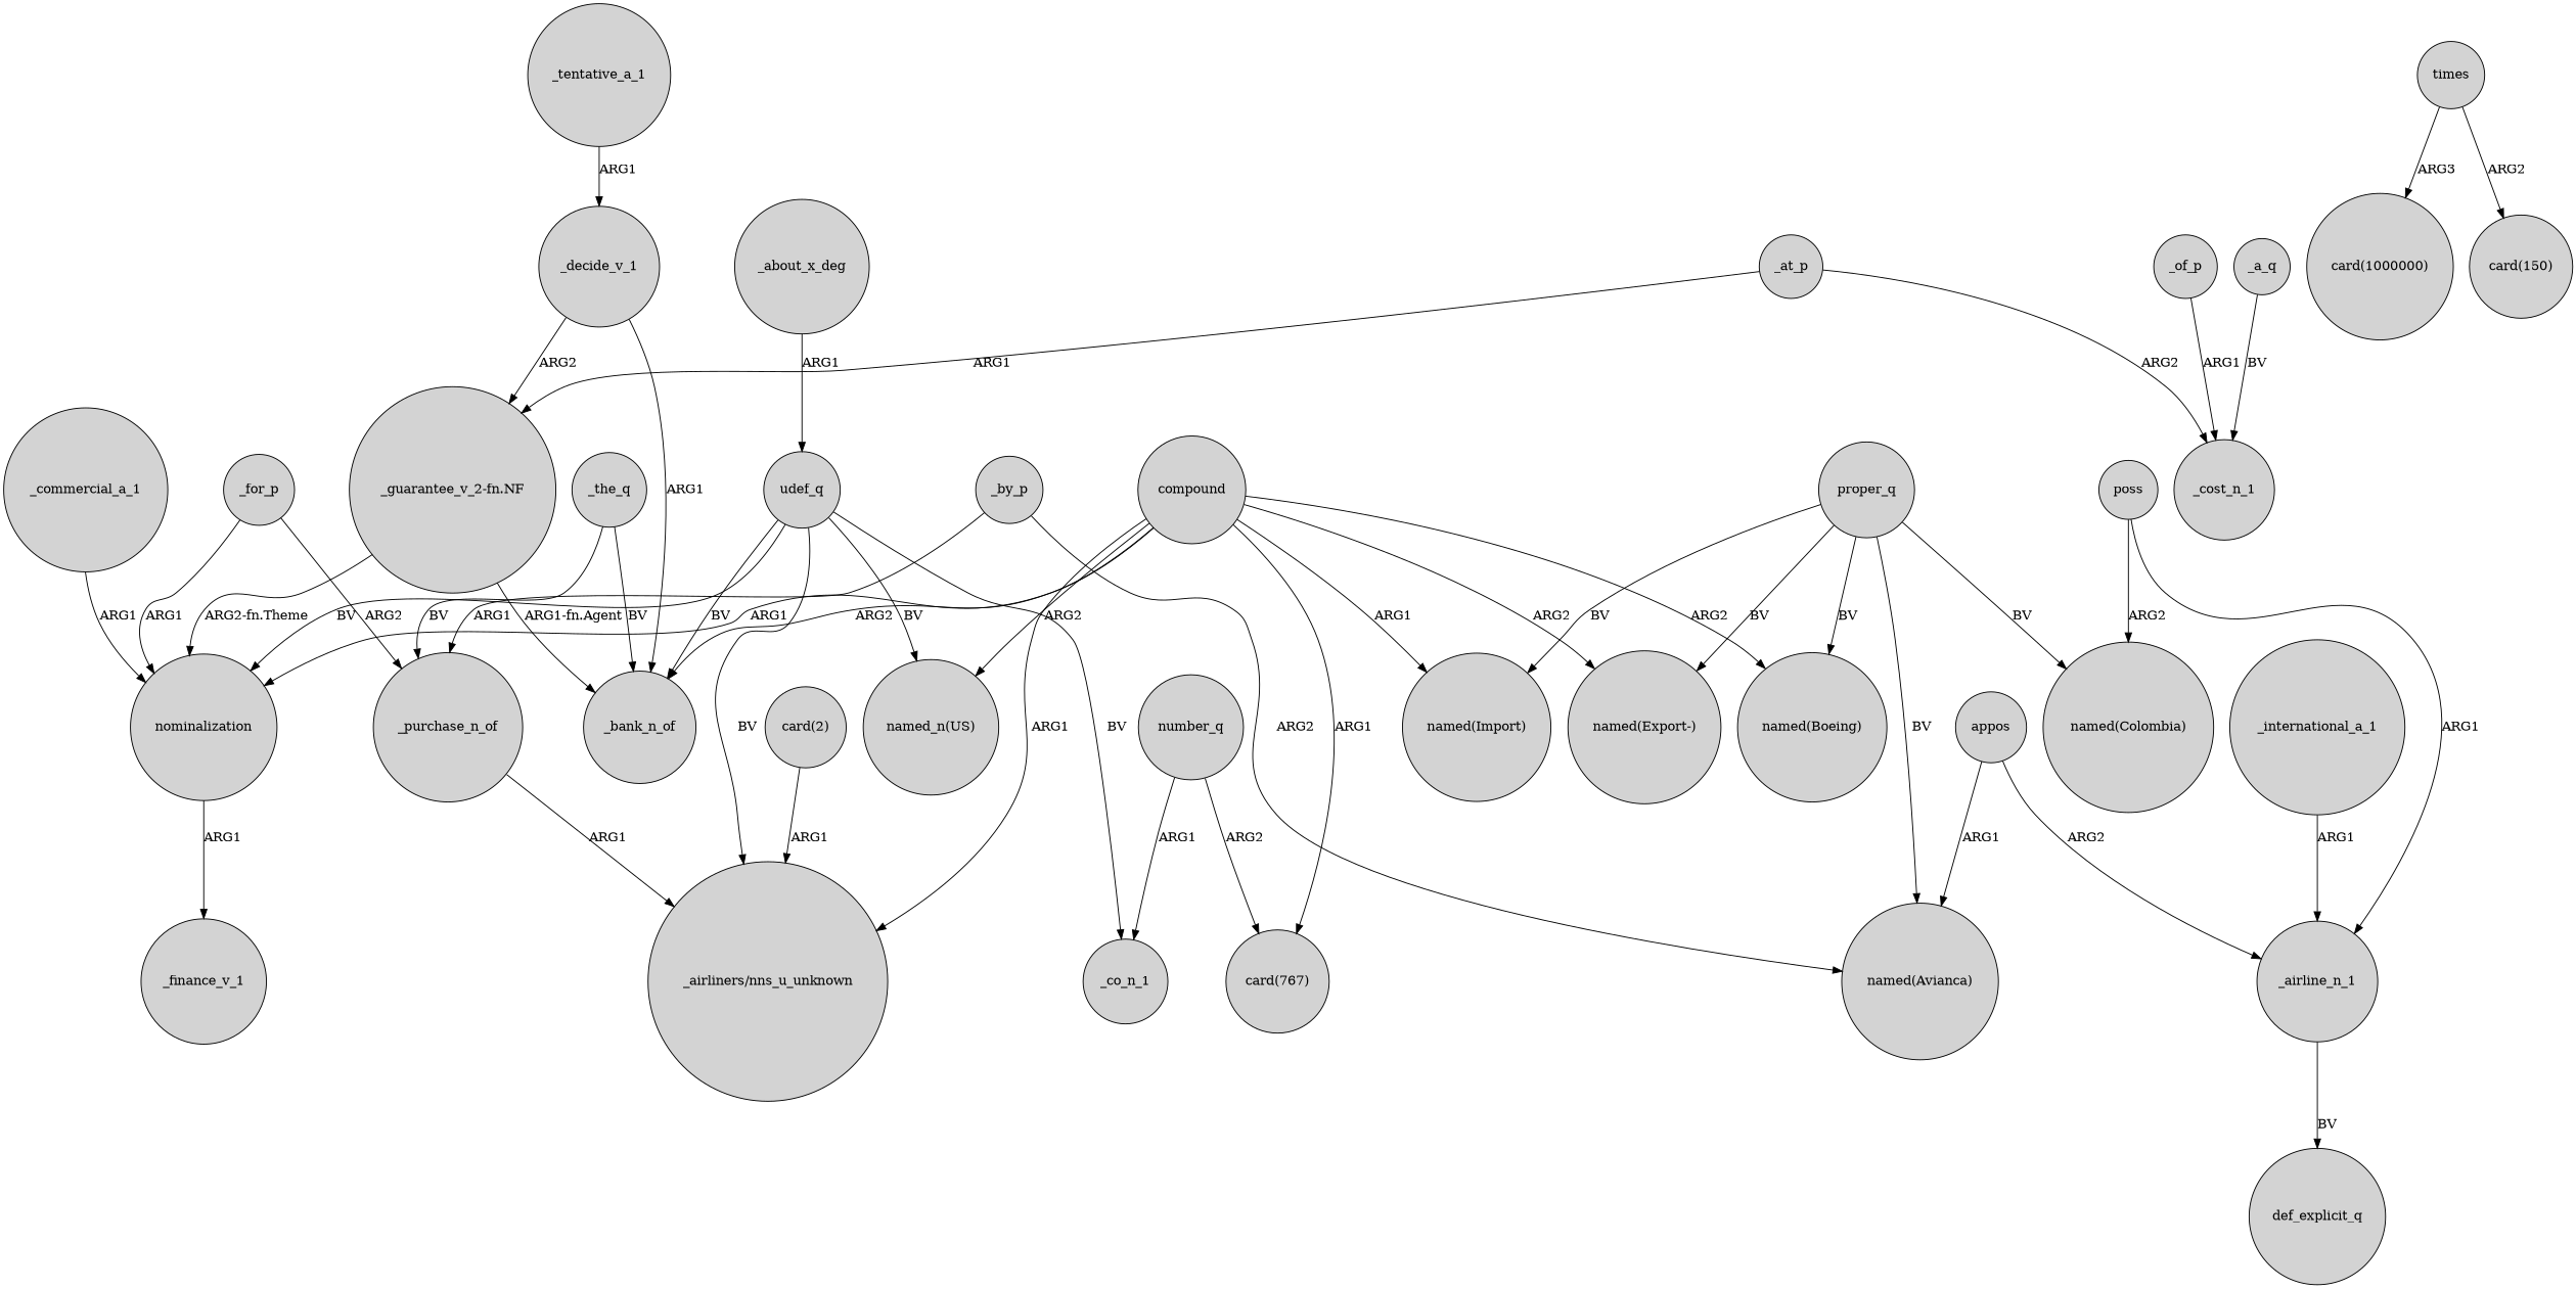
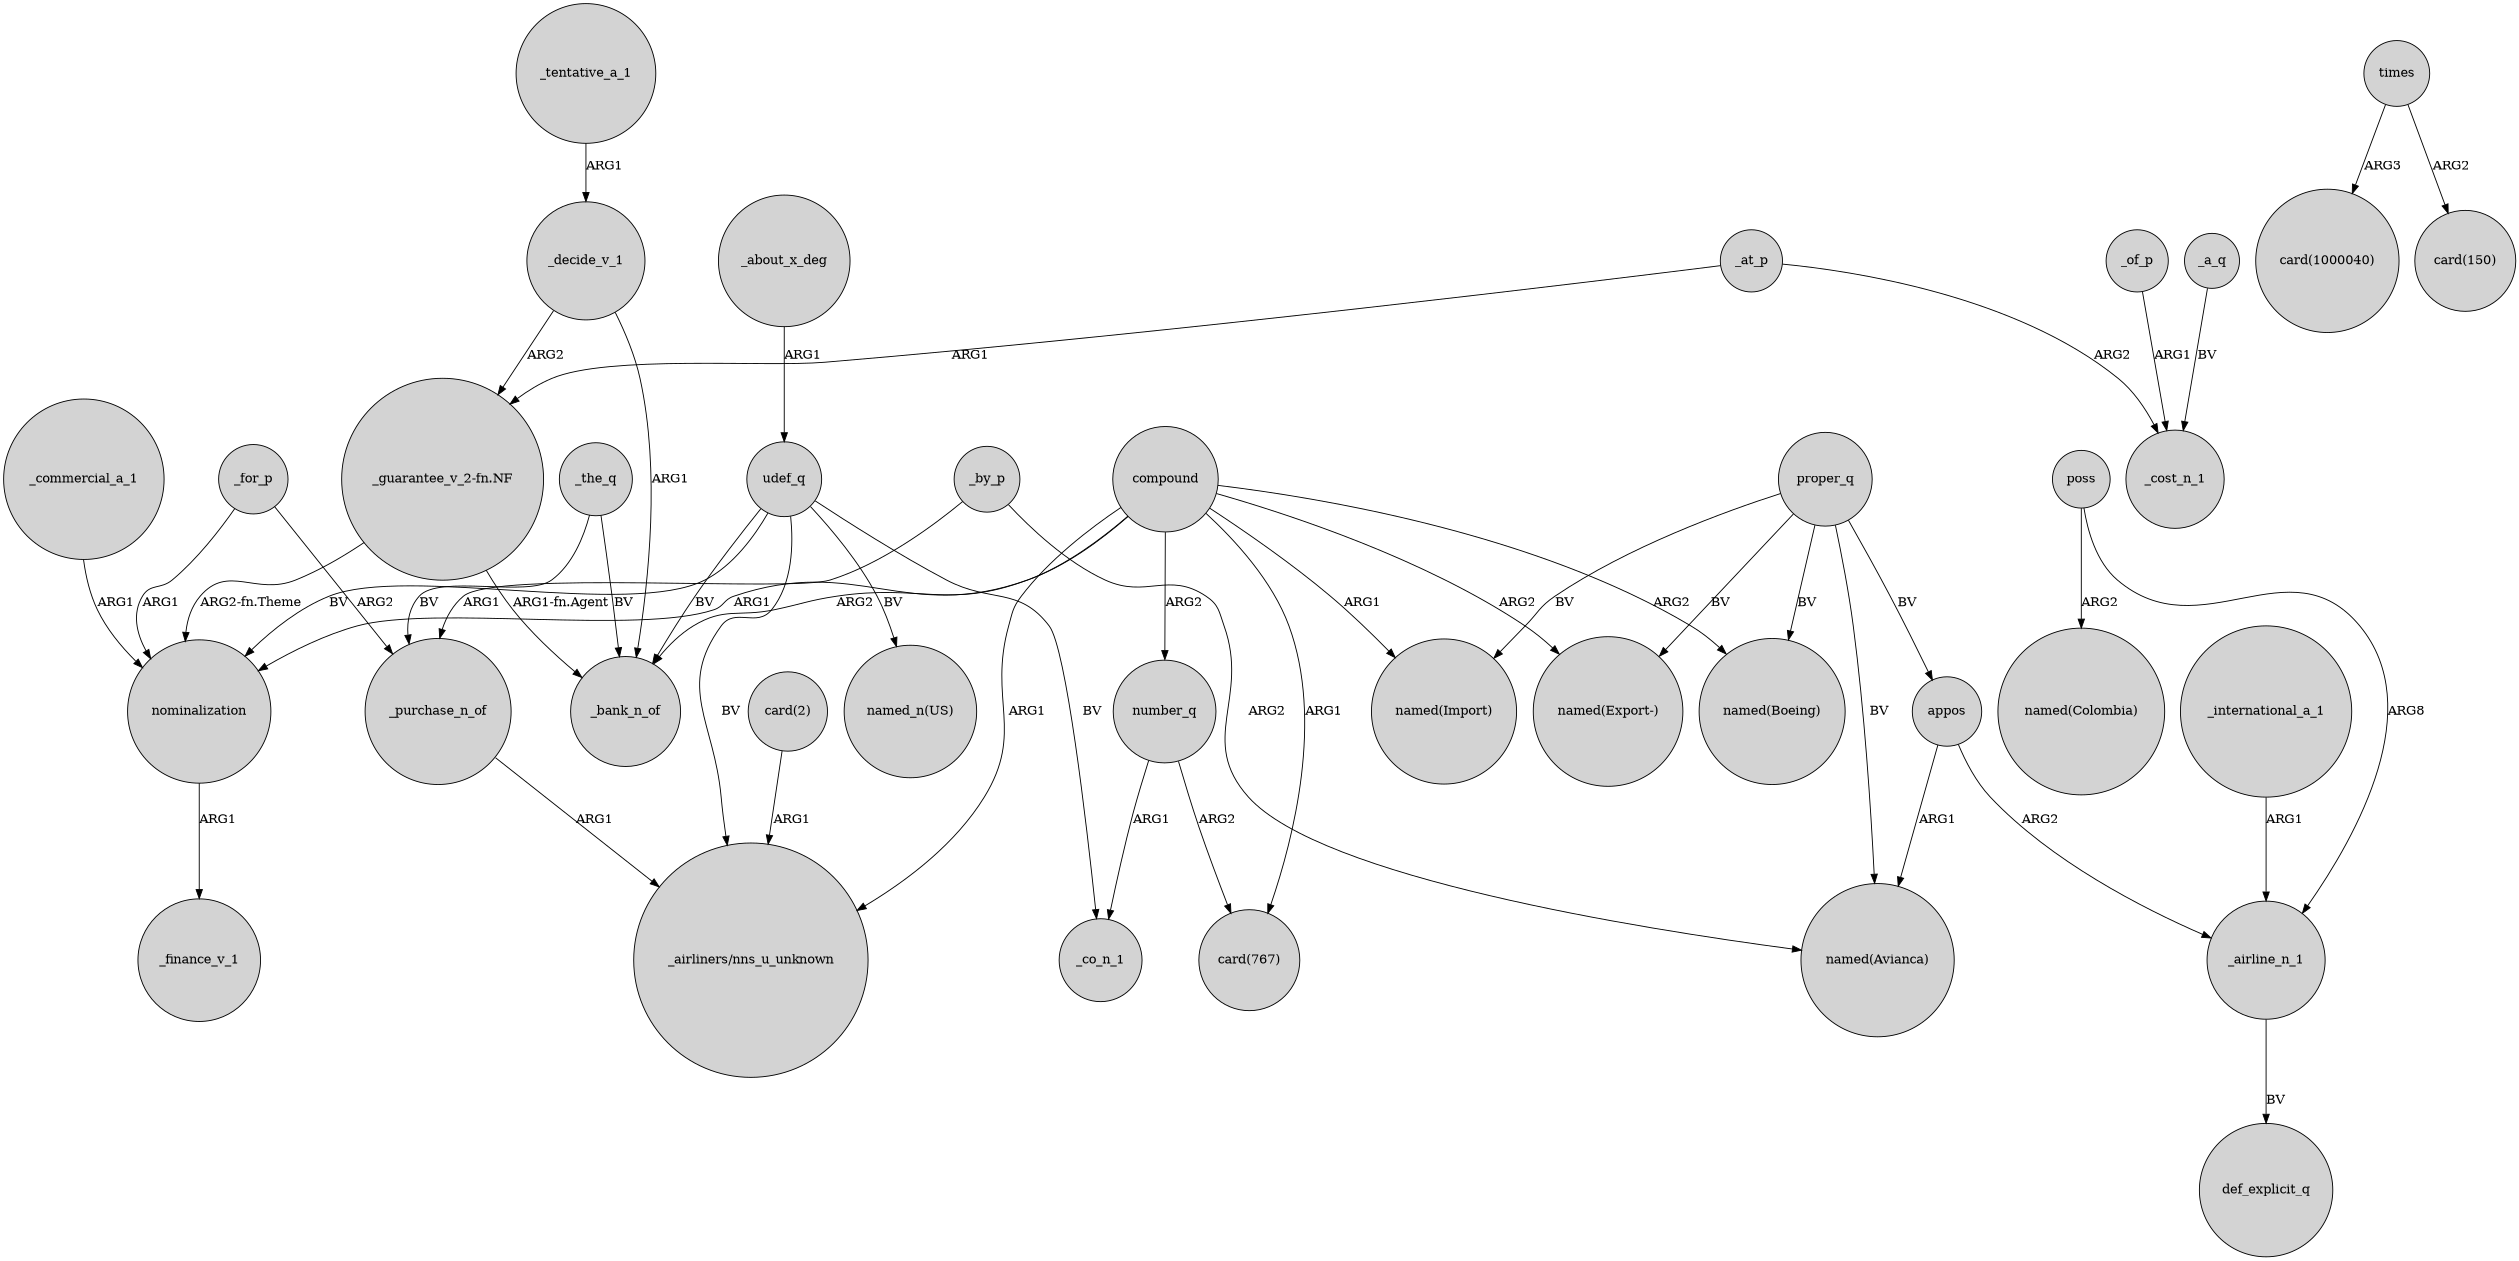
  digraph {
    node [shape=circle style=filled]
    n1 [label="_guarantee_v_2-fn.NF"]
    nominalization
    _bank_n_of
    _finance_v_1
    _airline_n_1
    def_explicit_q
    compound
    "_airliners/nns_u_unknown"
    "named(Export-)"
    "named_n(US)"
    "named(Import)"
    "card(767)"
    "named(Boeing)"
    proper_q
    "named(Avianca)"
    "named(Colombia)"
    udef_q
    _co_n_1
    _tentative_a_1
    _decide_v_1
    _commercial_a_1
    number_q
    _about_x_deg
    times
-   "card(1000000)"
+   "card(1000000)" [label="card(1000040)"]
    "card(150)"
    _for_p
    _purchase_n_of
    _of_p
    _cost_n_1
    _the_q
    poss
    _international_a_1
    "card(2)"
    _at_p
    appos
    _by_p
    _a_q
    n1 -> nominalization [label="ARG2-fn.Theme"]
    n1 -> _bank_n_of [label="ARG1-fn.Agent"]
    nominalization -> _finance_v_1 [label=ARG1]
    _airline_n_1 -> def_explicit_q [label=BV]
    compound -> nominalization [label=ARG1]
    compound -> _bank_n_of [label=ARG2]
    compound -> "_airliners/nns_u_unknown" [label=ARG1]
    compound -> "named(Export-)" [label=ARG2]
-   compound -> "named_n(US)" [label=ARG2]
+   compound -> number_q [label=ARG2]
    compound -> "named(Import)" [label=ARG1]
    compound -> "card(767)" [label=ARG1]
    compound -> "named(Boeing)" [label=ARG2]
    proper_q -> "named(Export-)" [label=BV]
    proper_q -> "named(Import)" [label=BV]
    proper_q -> "named(Boeing)" [label=BV]
    proper_q -> "named(Avianca)" [label=BV]
-   proper_q -> "named(Colombia)" [label=BV]
+   proper_q -> appos [label=BV]
    udef_q -> nominalization [label=BV]
    udef_q -> _bank_n_of [label=BV]
    udef_q -> "_airliners/nns_u_unknown" [label=BV]
    udef_q -> "named_n(US)" [label=BV]
    udef_q -> _co_n_1 [label=BV]
    _tentative_a_1 -> _decide_v_1 [label=ARG1]
    _decide_v_1 -> n1 [label=ARG2]
    _decide_v_1 -> _bank_n_of [label=ARG1]
    _commercial_a_1 -> nominalization [label=ARG1]
    number_q -> "card(767)" [label=ARG2]
    number_q -> _co_n_1 [label=ARG1]
    _about_x_deg -> udef_q [label=ARG1]
    times -> "card(1000000)" [label=ARG3]
    times -> "card(150)" [label=ARG2]
    _for_p -> nominalization [label=ARG1]
    _for_p -> _purchase_n_of [label=ARG2]
    _purchase_n_of -> "_airliners/nns_u_unknown" [label=ARG1]
    _of_p -> _cost_n_1 [label=ARG1]
    _the_q -> _bank_n_of [label=BV]
    _the_q -> _purchase_n_of [label=BV]
-   poss -> _airline_n_1 [label=ARG1]
+   poss -> _airline_n_1 [label=ARG8]
    poss -> "named(Colombia)" [label=ARG2]
    _international_a_1 -> _airline_n_1 [label=ARG1]
    "card(2)" -> "_airliners/nns_u_unknown" [label=ARG1]
    _at_p -> n1 [label=ARG1]
    _at_p -> _cost_n_1 [label=ARG2]
    appos -> _airline_n_1 [label=ARG2]
    appos -> "named(Avianca)" [label=ARG1]
    _by_p -> "named(Avianca)" [label=ARG2]
    _by_p -> _purchase_n_of [label=ARG1]
    _a_q -> _cost_n_1 [label=BV]
  }
